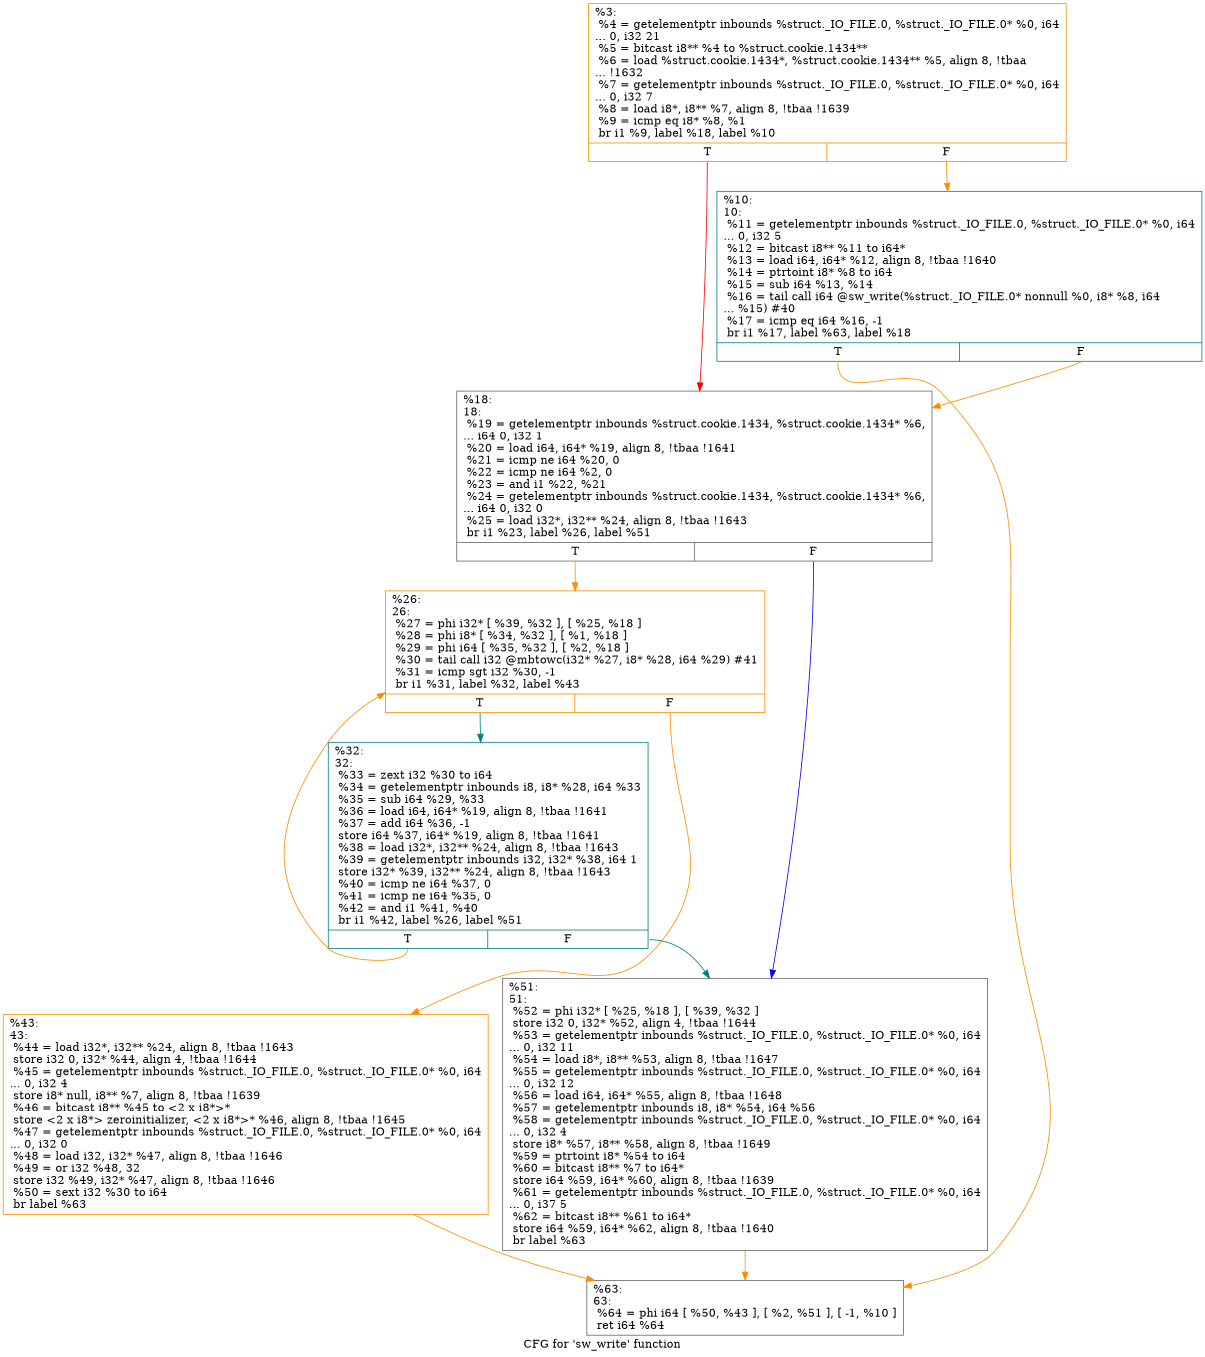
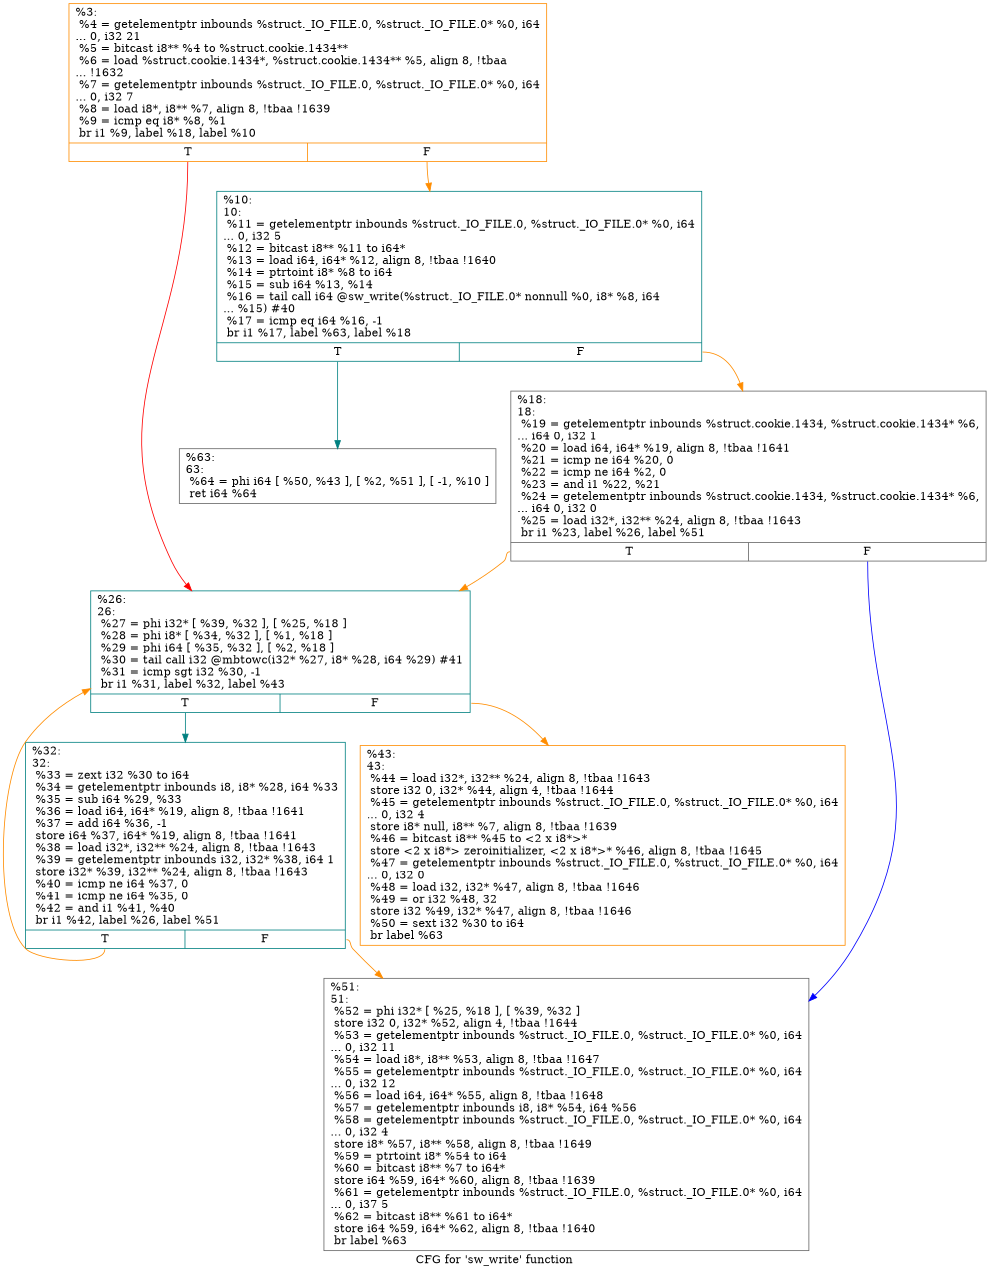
  digraph {
    label="CFG for 'sw_write' function"
    node [color=gray40 shape=record]
    edge [color=darkorange tailport=s0]
    n1 [color=darkorange label="{%3:\l  %4 = getelementptr inbounds %struct._IO_FILE.0, %struct._IO_FILE.0* %0, i64\l... 0, i32 21\l  %5 = bitcast i8** %4 to %struct.cookie.1434**\l  %6 = load %struct.cookie.1434*, %struct.cookie.1434** %5, align 8, !tbaa\l... !1632\l  %7 = getelementptr inbounds %struct._IO_FILE.0, %struct._IO_FILE.0* %0, i64\l... 0, i32 7\l  %8 = load i8*, i8** %7, align 8, !tbaa !1639\l  %9 = icmp eq i8* %8, %1\l  br i1 %9, label %18, label %10\l|{<s0>T|<s1>F}}"]
    n2 [label="{%18:\l18:                                               \l  %19 = getelementptr inbounds %struct.cookie.1434, %struct.cookie.1434* %6,\l... i64 0, i32 1\l  %20 = load i64, i64* %19, align 8, !tbaa !1641\l  %21 = icmp ne i64 %20, 0\l  %22 = icmp ne i64 %2, 0\l  %23 = and i1 %22, %21\l  %24 = getelementptr inbounds %struct.cookie.1434, %struct.cookie.1434* %6,\l... i64 0, i32 0\l  %25 = load i32*, i32** %24, align 8, !tbaa !1643\l  br i1 %23, label %26, label %51\l|{<s0>T|<s1>F}}"]
    n3 [color=teal label="{%10:\l10:                                               \l  %11 = getelementptr inbounds %struct._IO_FILE.0, %struct._IO_FILE.0* %0, i64\l... 0, i32 5\l  %12 = bitcast i8** %11 to i64*\l  %13 = load i64, i64* %12, align 8, !tbaa !1640\l  %14 = ptrtoint i8* %8 to i64\l  %15 = sub i64 %13, %14\l  %16 = tail call i64 @sw_write(%struct._IO_FILE.0* nonnull %0, i8* %8, i64\l... %15) #40\l  %17 = icmp eq i64 %16, -1\l  br i1 %17, label %63, label %18\l|{<s0>T|<s1>F}}"]
-   n4 [color=darkorange label="{%26:\l26:                                               \l  %27 = phi i32* [ %39, %32 ], [ %25, %18 ]\l  %28 = phi i8* [ %34, %32 ], [ %1, %18 ]\l  %29 = phi i64 [ %35, %32 ], [ %2, %18 ]\l  %30 = tail call i32 @mbtowc(i32* %27, i8* %28, i64 %29) #41\l  %31 = icmp sgt i32 %30, -1\l  br i1 %31, label %32, label %43\l|{<s0>T|<s1>F}}"]
+   n4 [color=teal label="{%26:\l26:                                               \l  %27 = phi i32* [ %39, %32 ], [ %25, %18 ]\l  %28 = phi i8* [ %34, %32 ], [ %1, %18 ]\l  %29 = phi i64 [ %35, %32 ], [ %2, %18 ]\l  %30 = tail call i32 @mbtowc(i32* %27, i8* %28, i64 %29) #41\l  %31 = icmp sgt i32 %30, -1\l  br i1 %31, label %32, label %43\l|{<s0>T|<s1>F}}"]
    n5 [label="{%51:\l51:                                               \l  %52 = phi i32* [ %25, %18 ], [ %39, %32 ]\l  store i32 0, i32* %52, align 4, !tbaa !1644\l  %53 = getelementptr inbounds %struct._IO_FILE.0, %struct._IO_FILE.0* %0, i64\l... 0, i32 11\l  %54 = load i8*, i8** %53, align 8, !tbaa !1647\l  %55 = getelementptr inbounds %struct._IO_FILE.0, %struct._IO_FILE.0* %0, i64\l... 0, i32 12\l  %56 = load i64, i64* %55, align 8, !tbaa !1648\l  %57 = getelementptr inbounds i8, i8* %54, i64 %56\l  %58 = getelementptr inbounds %struct._IO_FILE.0, %struct._IO_FILE.0* %0, i64\l... 0, i32 4\l  store i8* %57, i8** %58, align 8, !tbaa !1649\l  %59 = ptrtoint i8* %54 to i64\l  %60 = bitcast i8** %7 to i64*\l  store i64 %59, i64* %60, align 8, !tbaa !1639\l  %61 = getelementptr inbounds %struct._IO_FILE.0, %struct._IO_FILE.0* %0, i64\l... 0, i37 5\l  %62 = bitcast i8** %61 to i64*\l  store i64 %59, i64* %62, align 8, !tbaa !1640\l  br label %63\l}"]
    n6 [label="{%63:\l63:                                               \l  %64 = phi i64 [ %50, %43 ], [ %2, %51 ], [ -1, %10 ]\l  ret i64 %64\l}"]
    n7 [color=teal label="{%32:\l32:                                               \l  %33 = zext i32 %30 to i64\l  %34 = getelementptr inbounds i8, i8* %28, i64 %33\l  %35 = sub i64 %29, %33\l  %36 = load i64, i64* %19, align 8, !tbaa !1641\l  %37 = add i64 %36, -1\l  store i64 %37, i64* %19, align 8, !tbaa !1641\l  %38 = load i32*, i32** %24, align 8, !tbaa !1643\l  %39 = getelementptr inbounds i32, i32* %38, i64 1\l  store i32* %39, i32** %24, align 8, !tbaa !1643\l  %40 = icmp ne i64 %37, 0\l  %41 = icmp ne i64 %35, 0\l  %42 = and i1 %41, %40\l  br i1 %42, label %26, label %51\l|{<s0>T|<s1>F}}"]
    n8 [color=darkorange label="{%43:\l43:                                               \l  %44 = load i32*, i32** %24, align 8, !tbaa !1643\l  store i32 0, i32* %44, align 4, !tbaa !1644\l  %45 = getelementptr inbounds %struct._IO_FILE.0, %struct._IO_FILE.0* %0, i64\l... 0, i32 4\l  store i8* null, i8** %7, align 8, !tbaa !1639\l  %46 = bitcast i8** %45 to \<2 x i8*\>*\l  store \<2 x i8*\> zeroinitializer, \<2 x i8*\>* %46, align 8, !tbaa !1645\l  %47 = getelementptr inbounds %struct._IO_FILE.0, %struct._IO_FILE.0* %0, i64\l... 0, i32 0\l  %48 = load i32, i32* %47, align 8, !tbaa !1646\l  %49 = or i32 %48, 32\l  store i32 %49, i32* %47, align 8, !tbaa !1646\l  %50 = sext i32 %30 to i64\l  br label %63\l}"]
-   n1 -> n2 [color=red]
+   n1 -> n4 [color=red]
    n1 -> n3 [tailport=s1]
    n2 -> n4
    n2 -> n5 [color=blue tailport=s1]
    n3 -> n2 [tailport=s1]
-   n3 -> n6
+   n3 -> n6 [color=teal]
    n4 -> n7 [color=teal]
    n4 -> n8 [tailport=s1]
-   n5 -> n6
    n7 -> n4
-   n7 -> n5 [color=teal tailport=s1]
-   n8 -> n6
+   n7 -> n5 [tailport=s1]
  }
